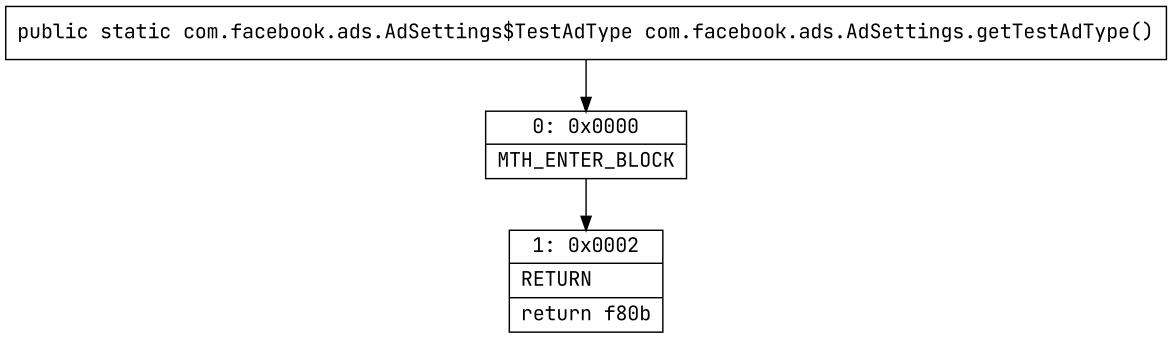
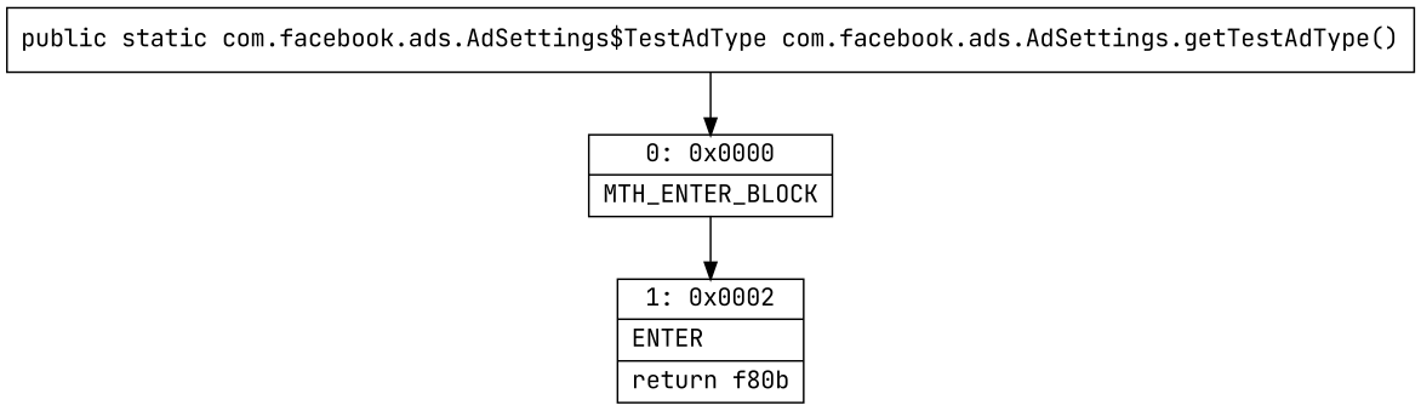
  digraph {
    fontname="JetBrains Mono"
    node [shape=record fontname="JetBrains Mono"]
    edge [fontname="JetBrains Mono"]
    n1 [label="{0\:\ 0x0000|MTH_ENTER_BLOCK\l}"]
-   n2 [label="{1\:\ 0x0002|RETURN\l|return f80b\l}"]
+   n2 [label="{1\:\ 0x0002|ENTER\l|return f80b\l}"]
    n3 [label="{public static com.facebook.ads.AdSettings$TestAdType com.facebook.ads.AdSettings.getTestAdType() }"]
    n1 -> n2
    n3 -> n1
  }
